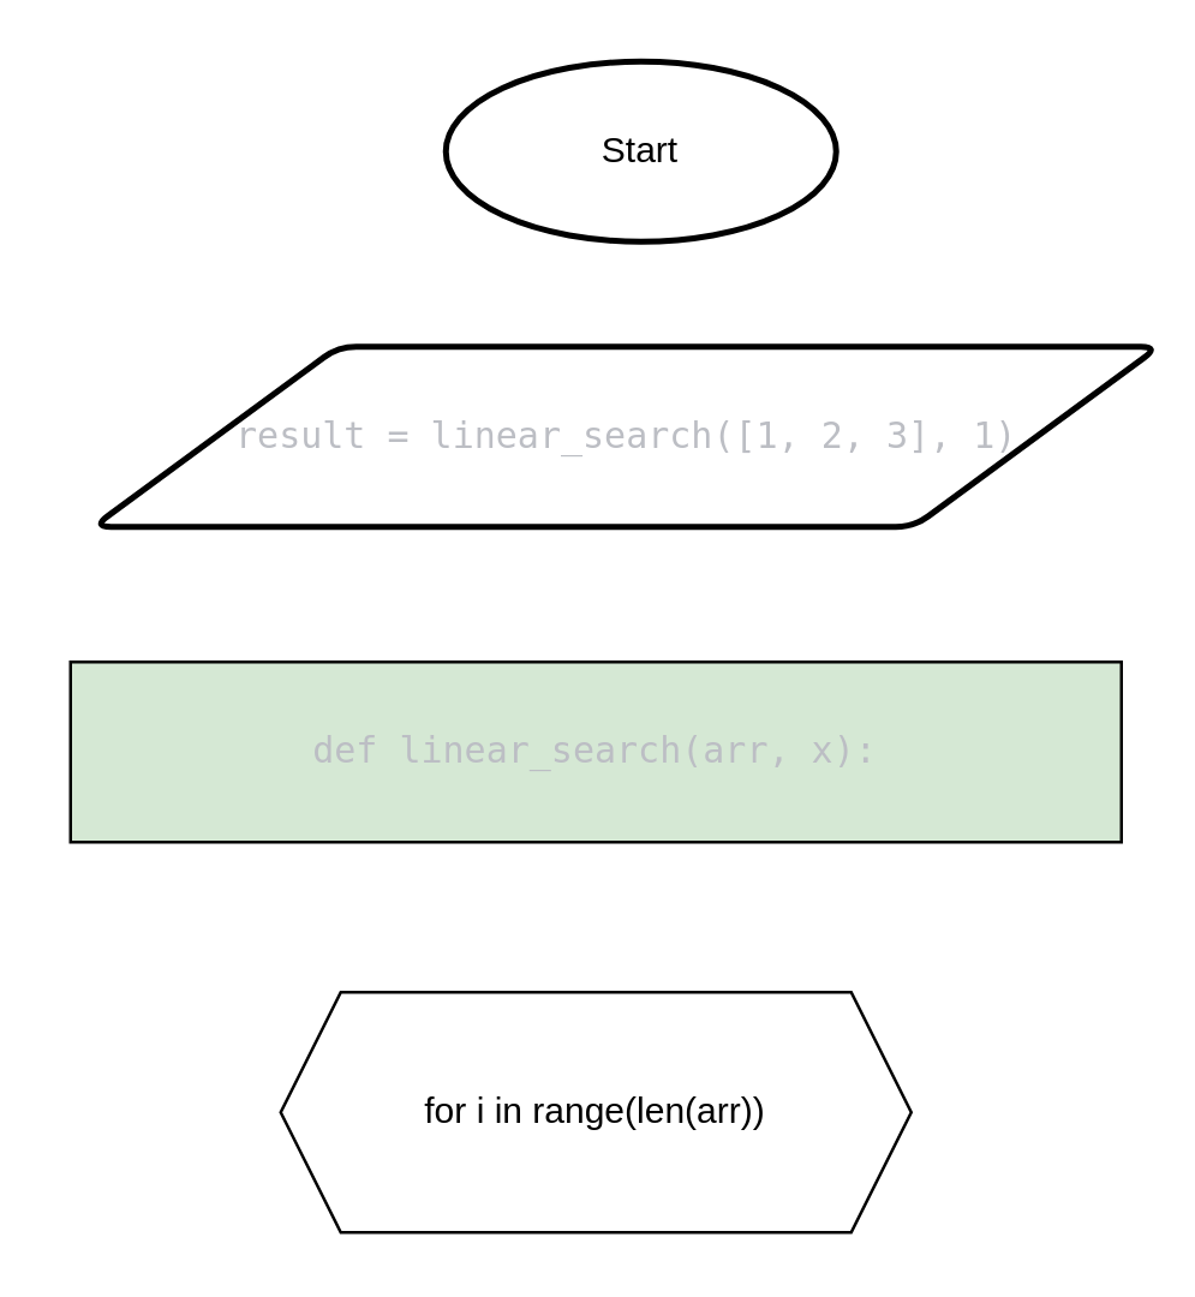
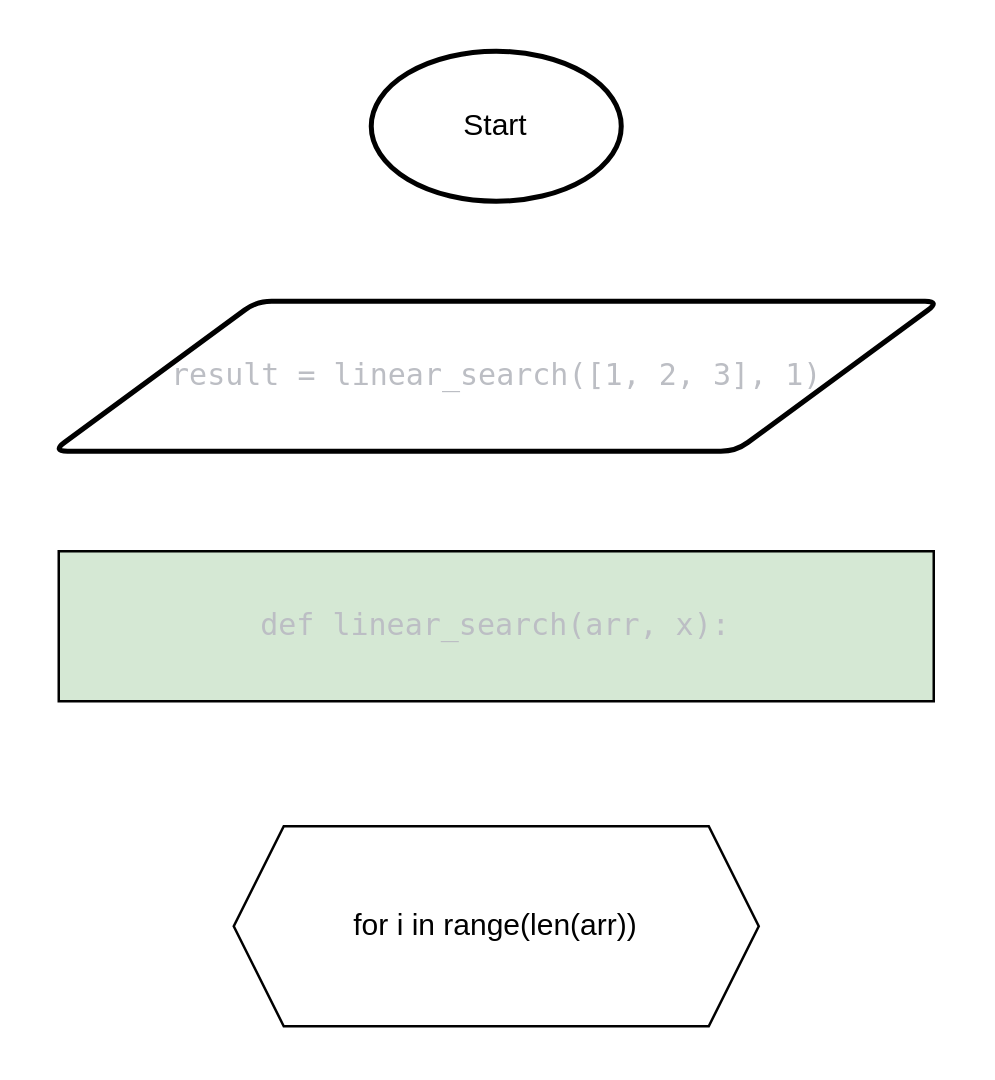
  <mxCell id="0" />
  <mxCell id="1" parent="0" />
- <mxCell id="2" value="Start" style="strokeWidth=2;html=1;shape=mxgraph.flowchart.start_1;whiteSpace=wrap;" vertex="1" parent="1"><mxGeometry x="148" y="20" width="130" height="60" as="geometry" /></mxCell>
- <mxCell id="3" value="&lt;div&gt;&lt;pre style=&quot;font-family: &amp;quot;JetBrains Mono&amp;quot;, monospace;&quot;&gt;&lt;font style=&quot;color: light-dark(rgb(188, 190, 196), rgb(236, 237, 255));&quot;&gt;result = linear_search([&lt;span&gt;1&lt;/span&gt;, &lt;span&gt;2&lt;/span&gt;, &lt;span&gt;3&lt;/span&gt;], &lt;span&gt;1&lt;/span&gt;)&lt;/font&gt;&lt;/pre&gt;&lt;/div&gt;" style="shape=parallelogram;html=1;strokeWidth=2;perimeter=parallelogramPerimeter;whiteSpace=wrap;rounded=1;arcSize=12;size=0.23;" vertex="1" parent="1"><mxGeometry x="30.5" y="115" width="355" height="60" as="geometry" /></mxCell>
+ <mxCell id="2" value="Start" style="strokeWidth=2;html=1;shape=mxgraph.flowchart.start_1;whiteSpace=wrap;" vertex="1" parent="1"><mxGeometry x="148" y="20" width="100" height="60" as="geometry" /></mxCell>
+ <mxCell id="3" value="&lt;div&gt;&lt;pre style=&quot;font-family: &amp;quot;JetBrains Mono&amp;quot;, monospace;&quot;&gt;&lt;font style=&quot;color: light-dark(rgb(188, 190, 196), rgb(236, 237, 255));&quot;&gt;result = linear_search([&lt;span&gt;1&lt;/span&gt;, &lt;span&gt;2&lt;/span&gt;, &lt;span&gt;3&lt;/span&gt;], &lt;span&gt;1&lt;/span&gt;)&lt;/font&gt;&lt;/pre&gt;&lt;/div&gt;" style="shape=parallelogram;html=1;strokeWidth=2;perimeter=parallelogramPerimeter;whiteSpace=wrap;rounded=1;arcSize=12;size=0.23;" vertex="1" parent="1"><mxGeometry x="20.5" y="120" width="355" height="60" as="geometry" /></mxCell>
  <mxCell id="4" value="&lt;div&gt;&lt;pre style=&quot;font-family: &amp;quot;JetBrains Mono&amp;quot;, monospace;&quot;&gt;&lt;font style=&quot;color: light-dark(rgb(188, 190, 196), rgb(235, 241, 255));&quot;&gt;&lt;span&gt;def &lt;/span&gt;&lt;span&gt;linear_search&lt;/span&gt;(arr, x):&lt;/font&gt;&lt;/pre&gt;&lt;/div&gt;" style="rounded=0;whiteSpace=wrap;html=1;fillColor=#d5e8d4;" vertex="1" parent="1"><mxGeometry x="23" y="220" width="350" height="60" as="geometry" /></mxCell>
  <mxCell id="5" value="for i in range(len(arr))" style="shape=hexagon;perimeter=hexagonPerimeter2;whiteSpace=wrap;html=1;fixedSize=1;" vertex="1" parent="1"><mxGeometry x="93" y="330" width="210" height="80" as="geometry" /></mxCell>
